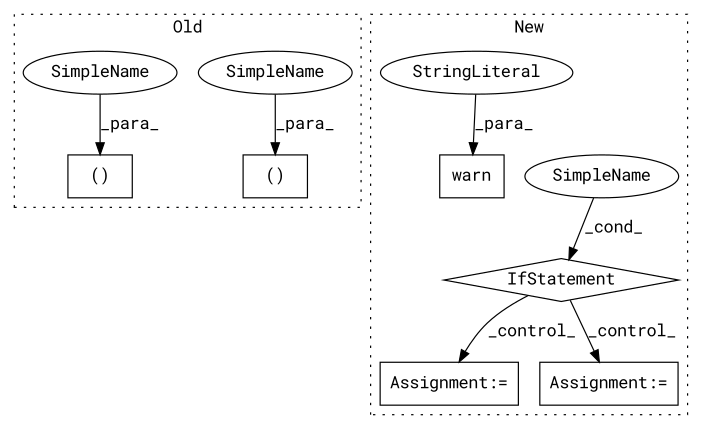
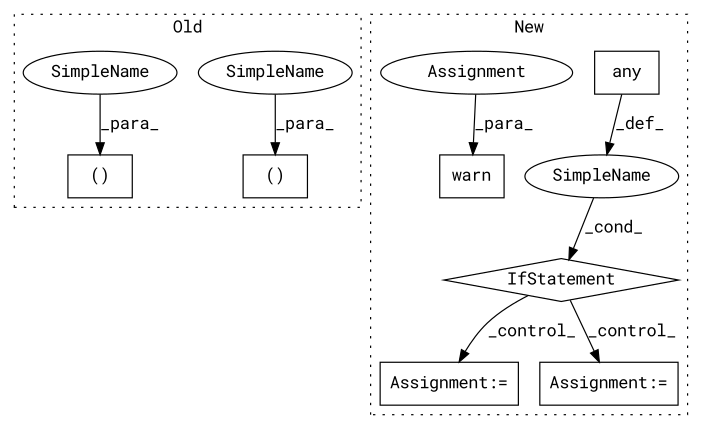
  digraph {
    fontname="Roboto Mono"
    node [a=42 fontname="Roboto Mono" l=4 s=2097 shape=box]
    edge [fontname="Roboto Mono"]
    n1 [a=106 l=28 label="()" s=1201]
    n2 [a=106 l=37 label="()"]
    n3 [label=SimpleName s=1225 shape=ellipse]
    n4 [label=SimpleName shape=ellipse]
+   n5 [a=32 l=5 label=any s=1268]
    n6 [a=25 l="4,2" label=IfStatement s="1254,1273" shape=diamond]
    n7 [a=7 l="53,2" label="Assignment:=" s="2759,2835"]
    n8 [label=SimpleName shape=ellipse l="" s=""]
    n9 [a=7 l=1 label="Assignment:=" s=1290]
    n10 [a=32 l="5,1" label=warn s="2140,2210"]
-   n11 [a=45 l=65 label=StringLiteral s=2145 shape=ellipse]
+   n11 [a=45 l=65 label=Assignment s=2145 shape=ellipse]
    subgraph cluster_1 {
      label=Old
      style=dotted
      n1
      n2
      n3
      n4
    }
    subgraph cluster_2 {
      label=New
      style=dotted
+     n5
      n6
      n7
      n8
      n9
      n10
      n11
    }
    n3 -> n1 [label=_para_]
    n4 -> n2 [label=_para_]
+   n5 -> n8 [label=_def_]
    n6 -> n7 [label=_control_]
    n6 -> n9 [label=_control_]
    n8 -> n6 [label=_cond_]
    n11 -> n10 [label=_para_]
  }
